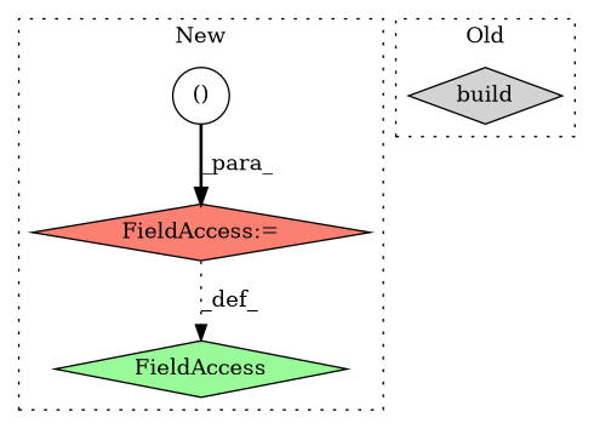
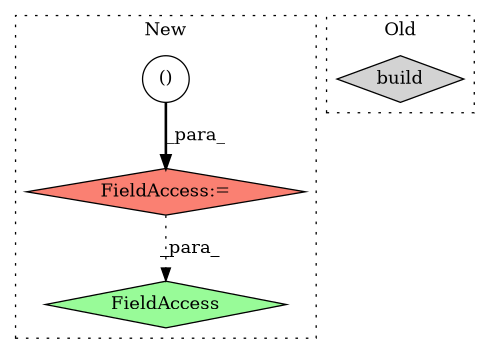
  digraph {
    fontname="DejaVu Serif"
    node [fontname="DejaVu Serif" shape=diamond style=filled]
    edge [fontname="DejaVu Serif"]
    n1 [a=106 fillcolor=white l=18 label="()" s=4471 shape=circle]
    n2 [a=7 fillcolor=salmon l=1 label="FieldAccess:=" s=4437]
    n3 [a=22 fillcolor=palegreen l=12 label=FieldAccess s=4425]
    n4 [a=32 fillcolor=lightgrey l="6,1" label=build s="4465,4482"]
    subgraph cluster_1 {
      label=New
      style=dotted
      n1
      n2
      n3
    }
    subgraph cluster_2 {
      label=Old
      style=dotted
      n4
    }
    n1 -> n2 [label=_para_ style=bold]
-   n2 -> n3 [label=_def_ style=dotted]
+   n2 -> n3 [label=_para_ style=dotted]
  }
